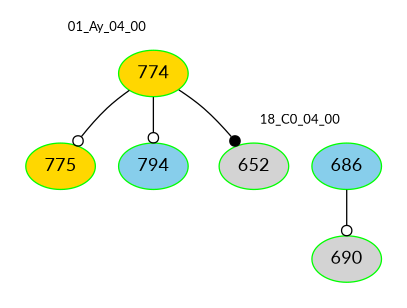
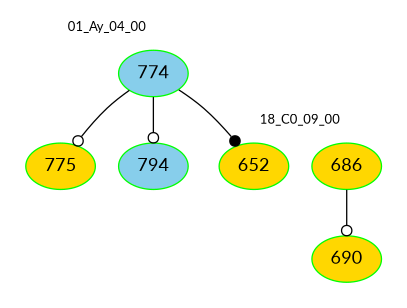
  digraph {
    fontname=Lato
    node [color=green fillcolor=gold fontname=Lato style=filled]
    edge [arrowhead=odot color=black fontname=Lato]
-   n1 [label=774]
+   n1 [fillcolor=skyblue label=774]
    n2 [label=775]
    n3 [fillcolor=skyblue label=794]
-   n4 [fillcolor=skyblue label=686]
-   n5 [fillcolor=lightgrey label=652]
-   n6 [fillcolor=lightgrey label=690]
+   n4 [label=686]
+   n5 [label=652]
+   n6 [label=690]
    subgraph cluster_1 {
      color=white
      fontsize=10
      label="01_Ay_04_00"
      n1
      n2
      n3
    }
    subgraph cluster_2 {
      color=white
      fontsize=10
-     label="18_C0_04_00"
+     label="18_C0_09_00"
      n4
      n5
      n6
    }
    n1 -> n2
    n1 -> n3
    n1 -> n5 [arrowhead=dot]
    n4 -> n6
  }
